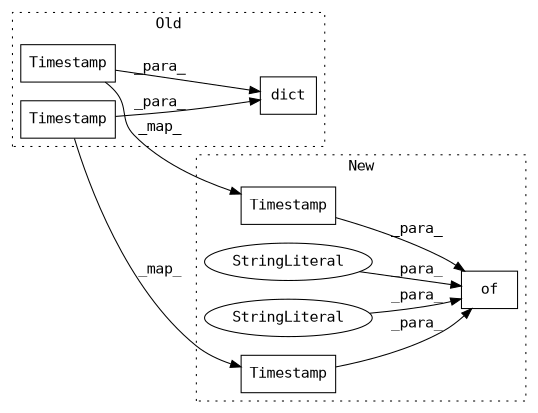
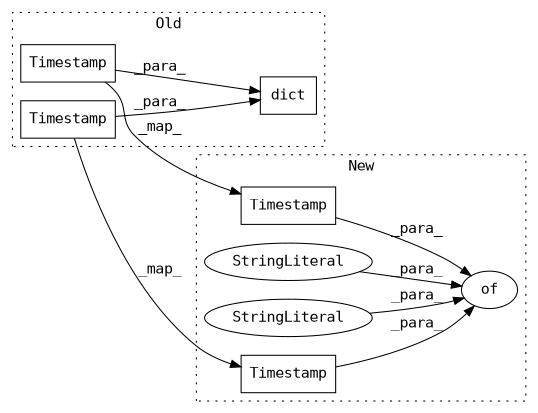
  digraph {
    rankdir=LR
    fontname="DejaVu Sans Mono"
    node [a=32 l="10,1" shape=box fontname="DejaVu Sans Mono"]
    edge [fontname="DejaVu Sans Mono"]
    n1 [label=Timestamp s="2001,2041"]
    n2 [l="5,1" label=dict s="1954,2042"]
    n3 [label=Timestamp s="1959,1999"]
    n4 [label=Timestamp s="2017,2057"]
-   n5 [l="3,1" label=of s="1964,2058"]
+   n5 [l="3,1" label=of s="1964,2058" shape=ellipse]
    n6 [a=45 l=3 label=StringLiteral s=2013 shape=ellipse]
    n7 [a=45 l=3 label=StringLiteral s=1967 shape=ellipse]
    n8 [label=Timestamp s="1971,2011"]
    subgraph cluster_1 {
      label=Old
      style=dotted
      n1
      n2
      n3
    }
    subgraph cluster_2 {
      label=New
      style=dotted
      n4
      n5
      n6
      n7
      n8
    }
    n1 -> n2 [label=_para_]
    n1 -> n4 [label=_map_]
    n3 -> n2 [label=_para_]
    n3 -> n8 [label=_map_]
    n4 -> n5 [label=_para_]
    n6 -> n5 [label=_para_]
    n7 -> n5 [label=_para_]
    n8 -> n5 [label=_para_]
  }
